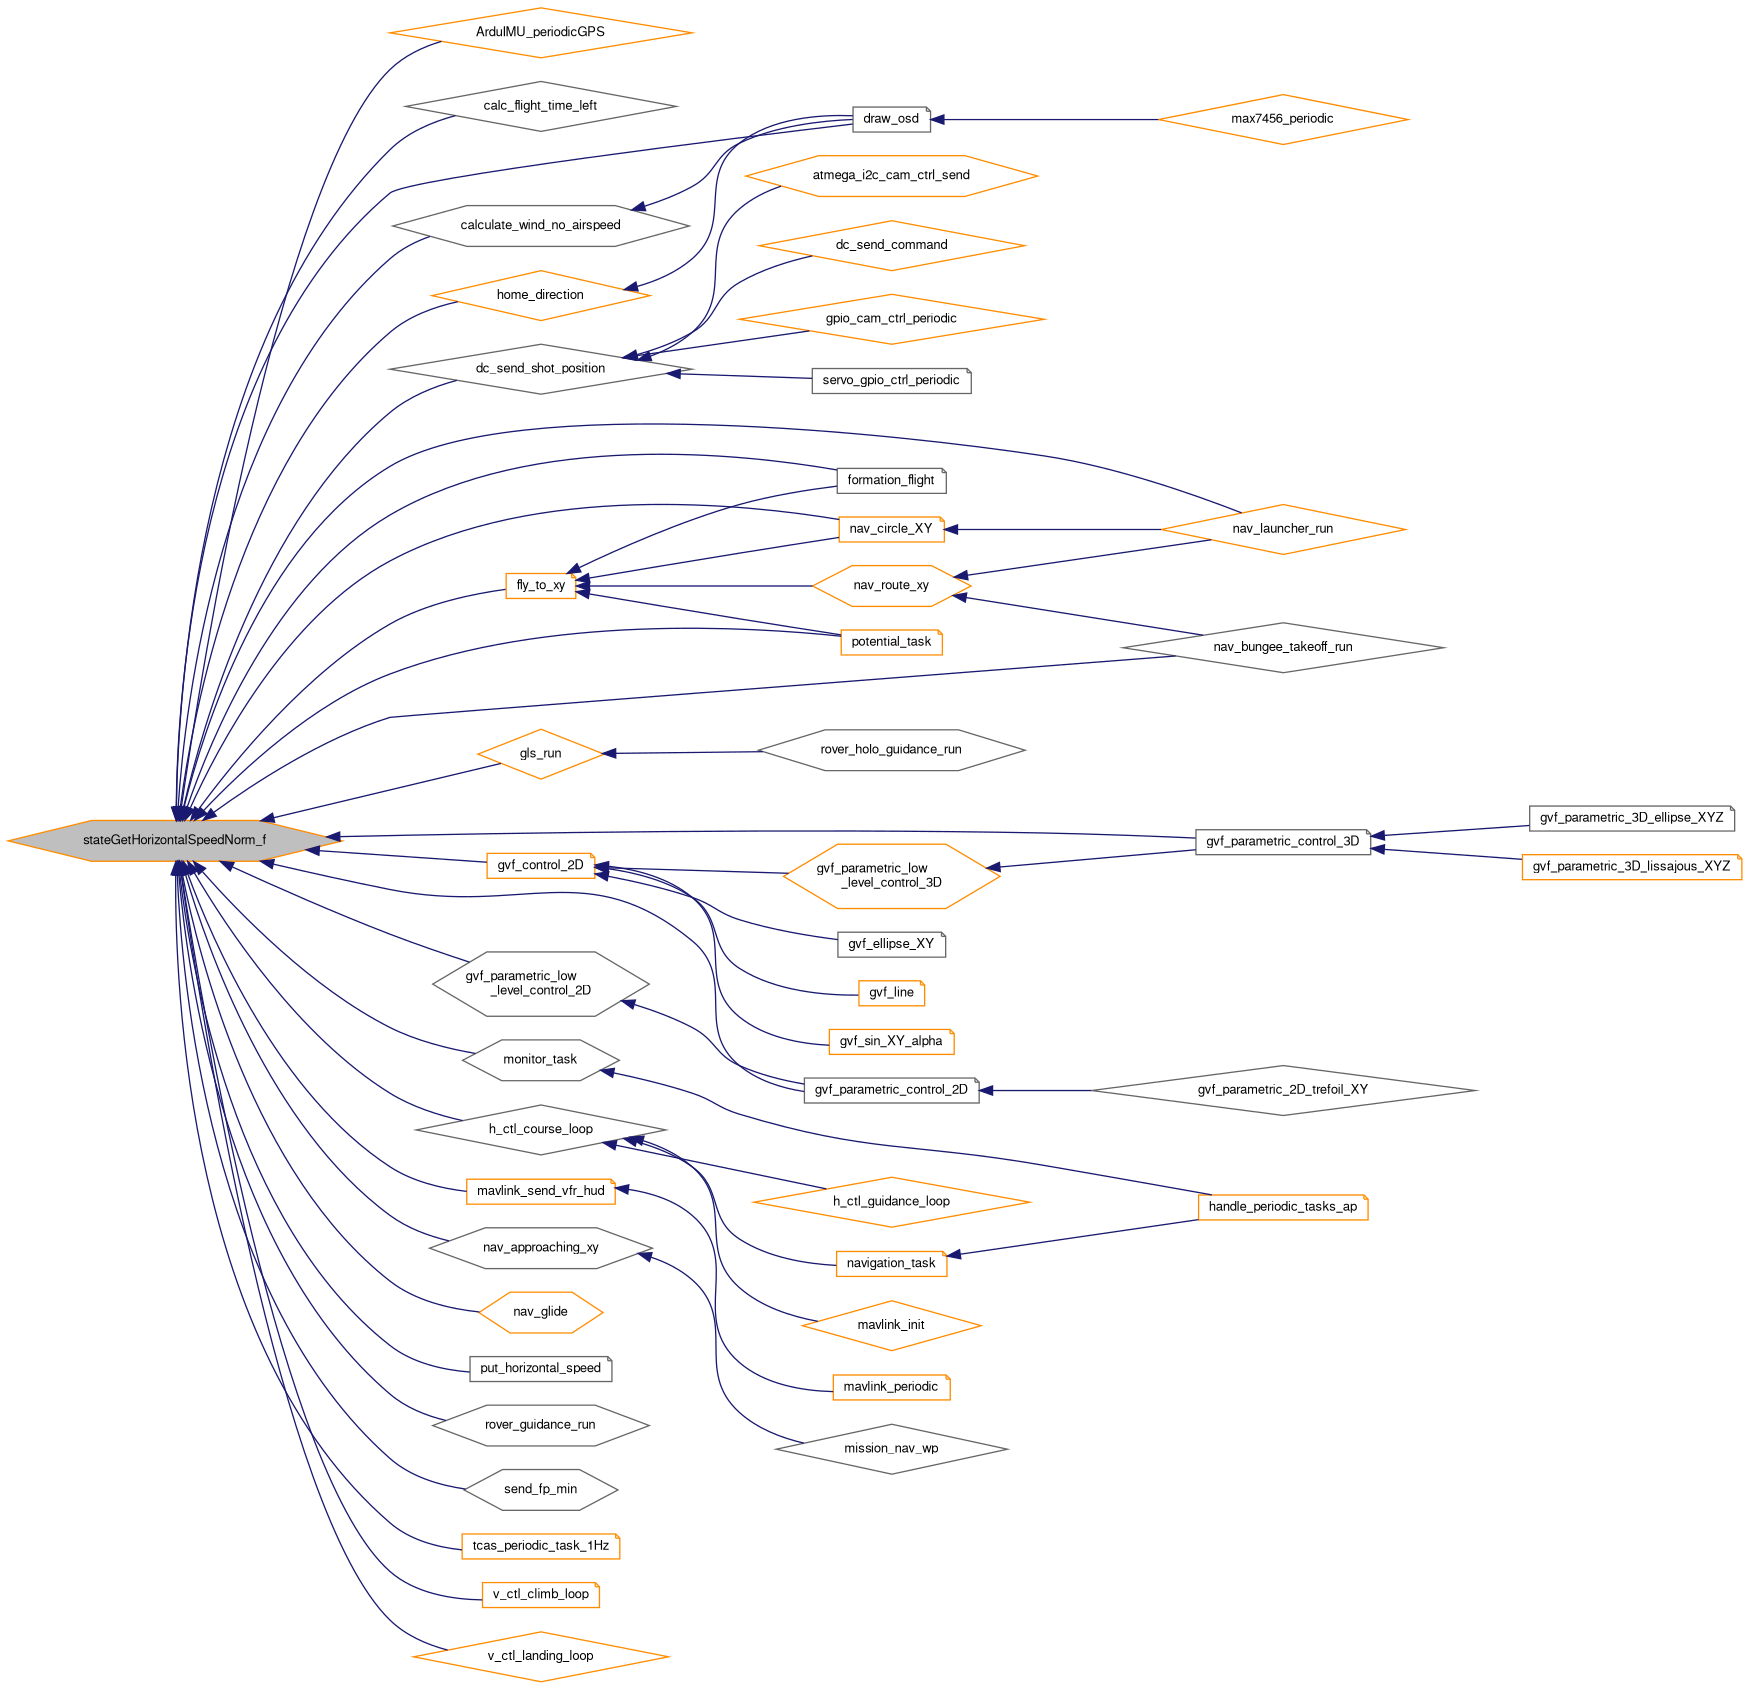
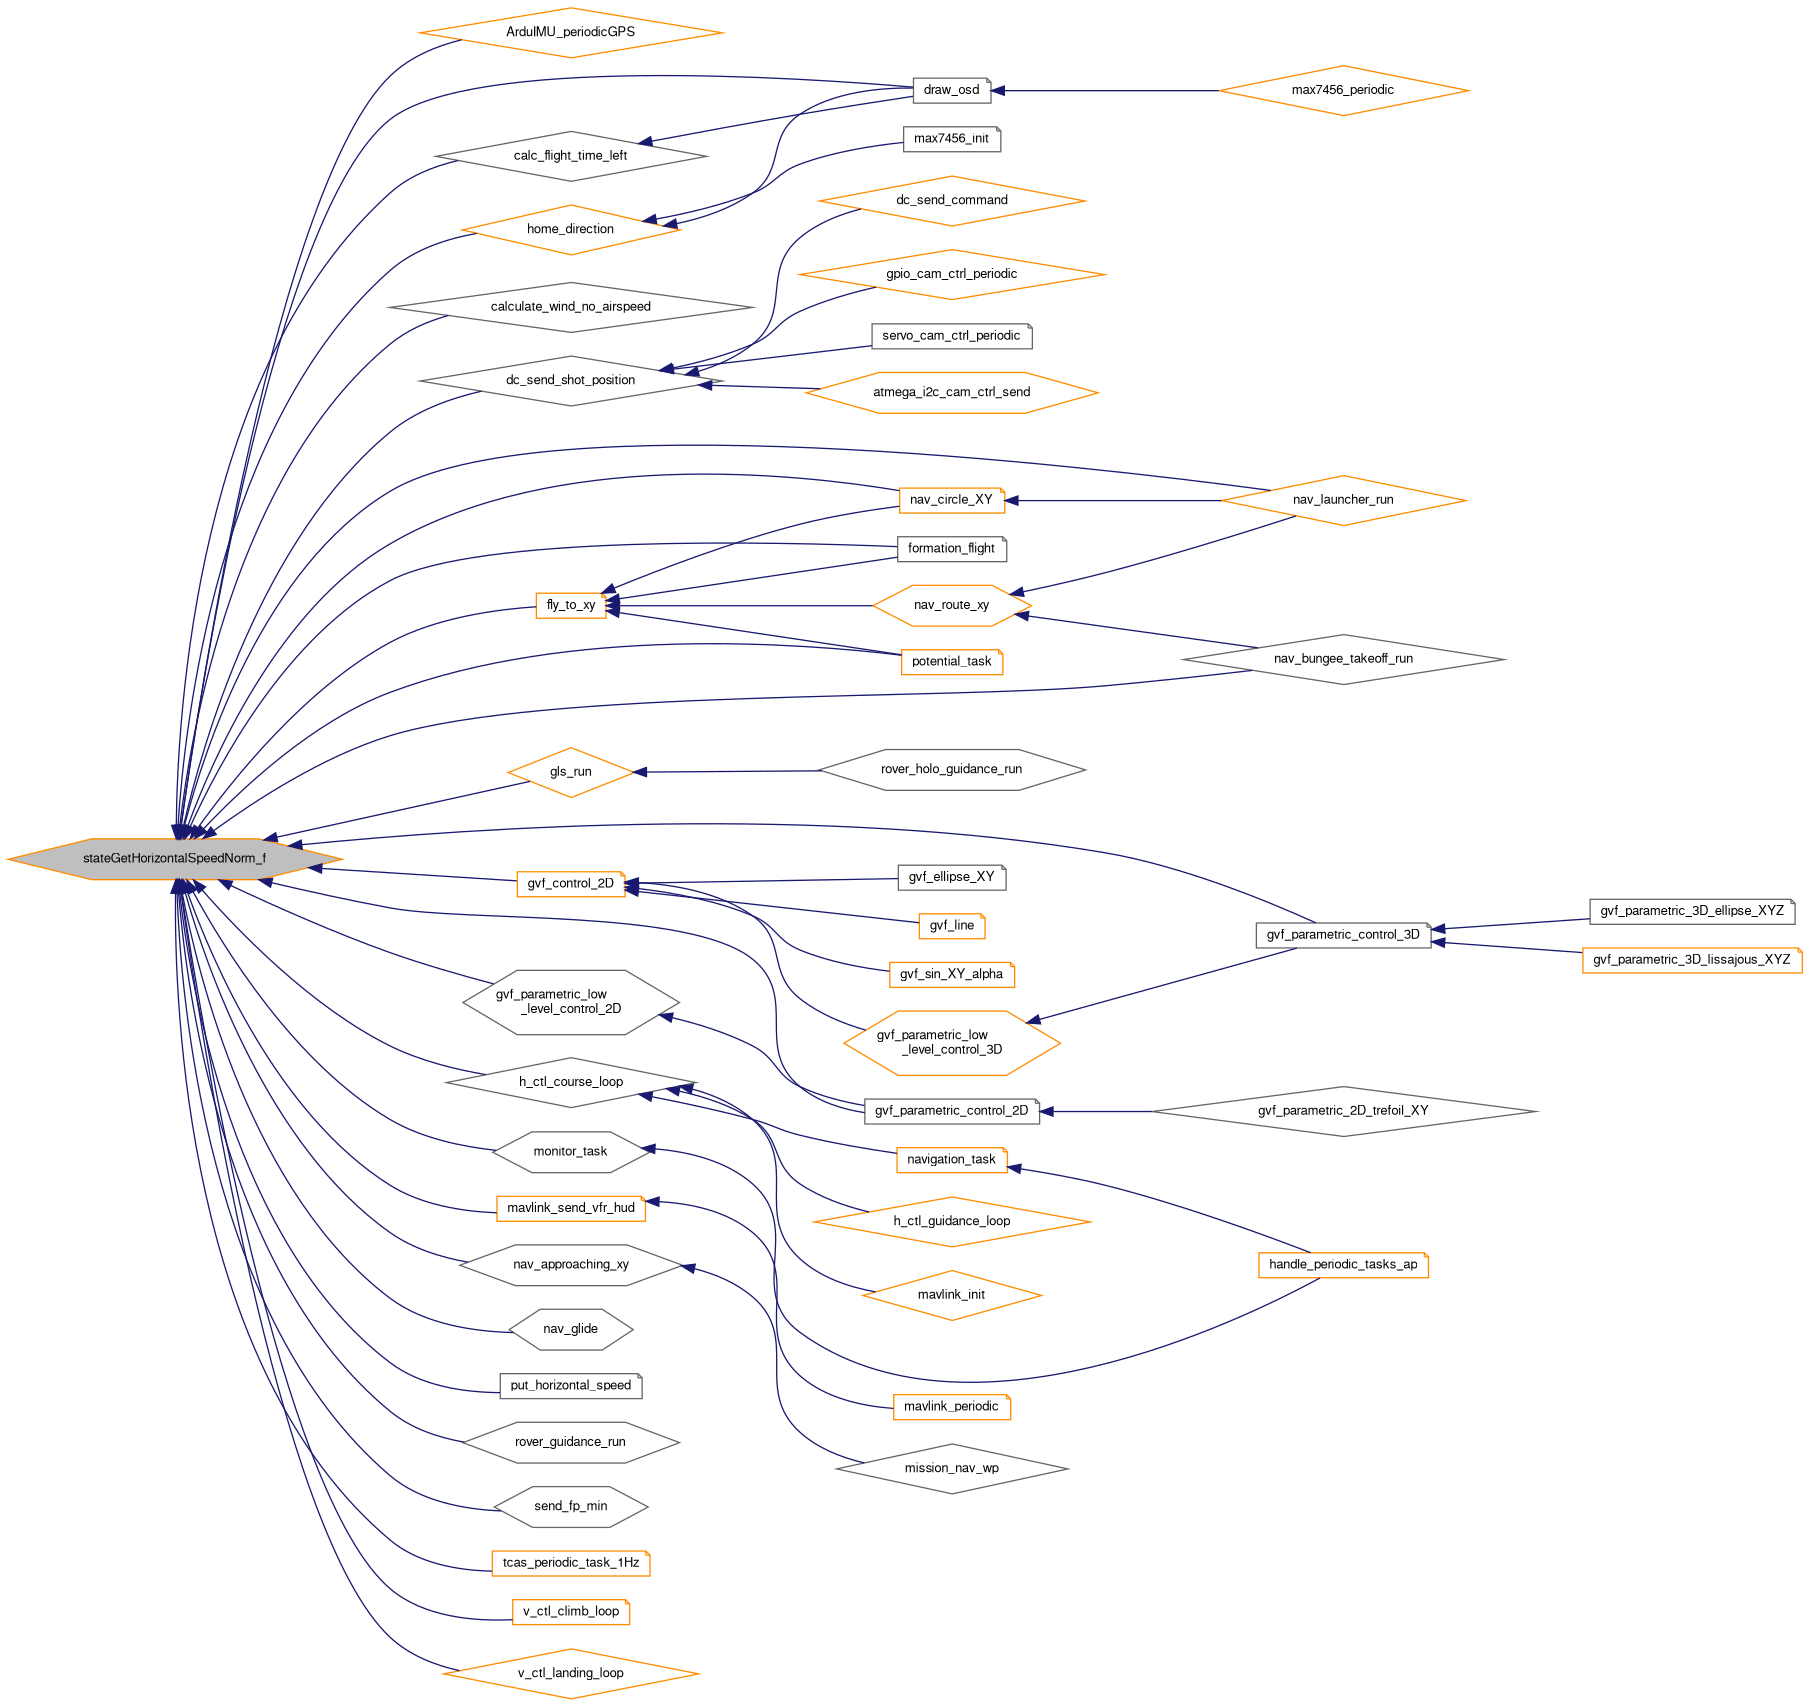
  digraph {
    rankdir=LR
    node [color=darkorange fillcolor=white fontname=FreeSans fontsize=10 shape=note style=filled]
    edge [color=midnightblue dir=back fontname=FreeSans fontsize=10 labelfontname=FreeSans labelfontsize=10 style=solid]
    n1 [fillcolor=grey75 fontcolor=black height=0.2 label=stateGetHorizontalSpeedNorm_f shape=hexagon width=0.4]
    n2 [height=0.2 label=ArduIMU_periodicGPS shape=diamond width=0.4]
    n3 [color=gray40 height=0.2 label=calc_flight_time_left shape=diamond width=0.4]
    n4 [color=gray40 height=0.2 label=draw_osd width=0.4]
-   n5 [color=gray40 height=0.2 label=calculate_wind_no_airspeed shape=hexagon width=0.4]
+   n5 [color=gray40 height=0.2 label=calculate_wind_no_airspeed shape=diamond width=0.4]
    n6 [color=gray40 height=0.2 label=dc_send_shot_position shape=diamond width=0.4]
    n7 [height=0.2 label=fly_to_xy width=0.4]
    n8 [color=gray40 height=0.2 label=formation_flight width=0.4]
    n9 [height=0.2 label=nav_circle_XY width=0.4]
    n10 [height=0.2 label=nav_launcher_run shape=diamond width=0.4]
    n11 [color=gray40 height=0.2 label=nav_bungee_takeoff_run shape=diamond width=0.4]
    n12 [height=0.2 label=potential_task width=0.4]
    n13 [height=0.2 label=gls_run shape=diamond width=0.4]
    n14 [height=0.2 label=gvf_control_2D width=0.4]
    n15 [color=gray40 height=0.2 label=gvf_parametric_control_2D width=0.4]
    n16 [color=gray40 height=0.2 label=gvf_parametric_control_3D width=0.4]
    n17 [color=gray40 height=0.2 label="gvf_parametric_low\l_level_control_2D" shape=hexagon width=0.4]
    n18 [color=gray40 height=0.2 label=h_ctl_course_loop shape=diamond width=0.4]
    n19 [height=0.2 label=home_direction shape=diamond width=0.4]
    n20 [height=0.2 label=mavlink_send_vfr_hud width=0.4]
    n21 [color=gray40 height=0.2 label=monitor_task shape=hexagon width=0.4]
    n22 [color=gray40 height=0.2 label=nav_approaching_xy shape=hexagon width=0.4]
-   n23 [height=0.2 label=nav_glide shape=hexagon width=0.4]
+   n23 [color=gray40 height=0.2 label=nav_glide shape=hexagon width=0.4]
    n24 [color=gray40 height=0.2 label=put_horizontal_speed width=0.4]
    n25 [color=gray40 height=0.2 label=rover_guidance_run shape=hexagon width=0.4]
    n26 [color=gray40 height=0.2 label=send_fp_min shape=hexagon width=0.4]
    n27 [height=0.2 label=tcas_periodic_task_1Hz width=0.4]
    n28 [height=0.2 label=v_ctl_climb_loop width=0.4]
    n29 [height=0.2 label=v_ctl_landing_loop shape=diamond width=0.4]
    n30 [height=0.2 label=max7456_periodic shape=diamond width=0.4]
    n31 [height=0.2 label=atmega_i2c_cam_ctrl_send shape=hexagon width=0.4]
    n32 [height=0.2 label=dc_send_command shape=diamond width=0.4]
    n33 [height=0.2 label=gpio_cam_ctrl_periodic shape=diamond width=0.4]
-   n34 [color=gray40 height=0.2 label=servo_gpio_ctrl_periodic width=0.4]
+   n34 [color=gray40 height=0.2 label=servo_cam_ctrl_periodic width=0.4]
    n35 [height=0.2 label=nav_route_xy shape=hexagon width=0.4]
    n36 [color=gray40 height=0.2 label=rover_holo_guidance_run shape=hexagon width=0.4]
    n37 [height=0.2 label="gvf_parametric_low\l_level_control_3D" shape=hexagon width=0.4]
    n38 [color=gray40 height=0.2 label=gvf_ellipse_XY width=0.4]
    n39 [height=0.2 label=gvf_line width=0.4]
    n40 [height=0.2 label=gvf_sin_XY_alpha width=0.4]
    n41 [color=gray40 height=0.2 label=gvf_parametric_2D_trefoil_XY shape=diamond width=0.4]
    n42 [color=gray40 height=0.2 label=gvf_parametric_3D_ellipse_XYZ width=0.4]
    n43 [height=0.2 label=gvf_parametric_3D_lissajous_XYZ width=0.4]
    n44 [height=0.2 label=h_ctl_guidance_loop shape=diamond width=0.4]
    n45 [height=0.2 label=navigation_task width=0.4]
    n46 [height=0.2 label=mavlink_init shape=diamond width=0.4]
+   n47 [color=gray40 height=0.2 label=max7456_init width=0.4]
    n48 [height=0.2 label=mavlink_periodic width=0.4]
    n49 [height=0.2 label=handle_periodic_tasks_ap width=0.4]
    n50 [color=gray40 height=0.2 label=mission_nav_wp shape=diamond width=0.4]
    n1 -> n2
    n1 -> n3
    n1 -> n4
    n1 -> n5
    n1 -> n6
    n1 -> n7
    n1 -> n8
    n1 -> n9
    n1 -> n10
    n1 -> n11
    n1 -> n12
    n1 -> n13
    n1 -> n14
    n1 -> n15
    n1 -> n16
    n1 -> n17
    n1 -> n18
    n1 -> n19
    n1 -> n20
    n1 -> n21
    n1 -> n22
    n1 -> n23
    n1 -> n24
    n1 -> n25
    n1 -> n26
    n1 -> n27
    n1 -> n28
    n1 -> n29
-   n5 -> n4
+   n3 -> n4
    n4 -> n30
    n6 -> n31
    n6 -> n32
    n6 -> n33
    n6 -> n34
    n7 -> n8
    n7 -> n9
    n7 -> n12
    n7 -> n35
    n9 -> n10
    n13 -> n36
    n14 -> n37
    n14 -> n38
    n14 -> n39
    n14 -> n40
    n15 -> n41
    n16 -> n42
    n16 -> n43
    n17 -> n15
    n18 -> n44
    n18 -> n45
    n18 -> n46
    n19 -> n4
+   n19 -> n47
    n20 -> n48
    n21 -> n49
    n22 -> n50
    n35 -> n10
    n35 -> n11
    n37 -> n16
    n45 -> n49
  }
